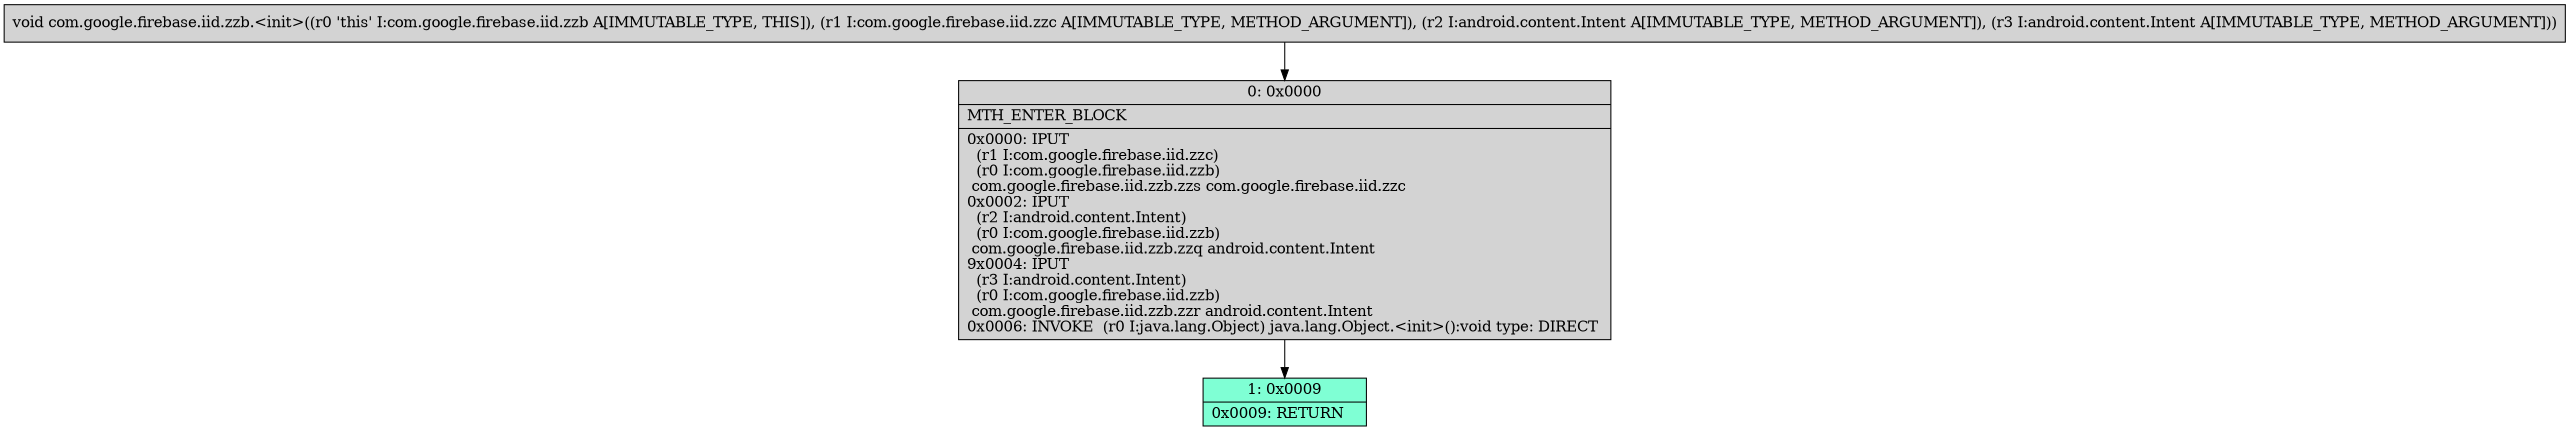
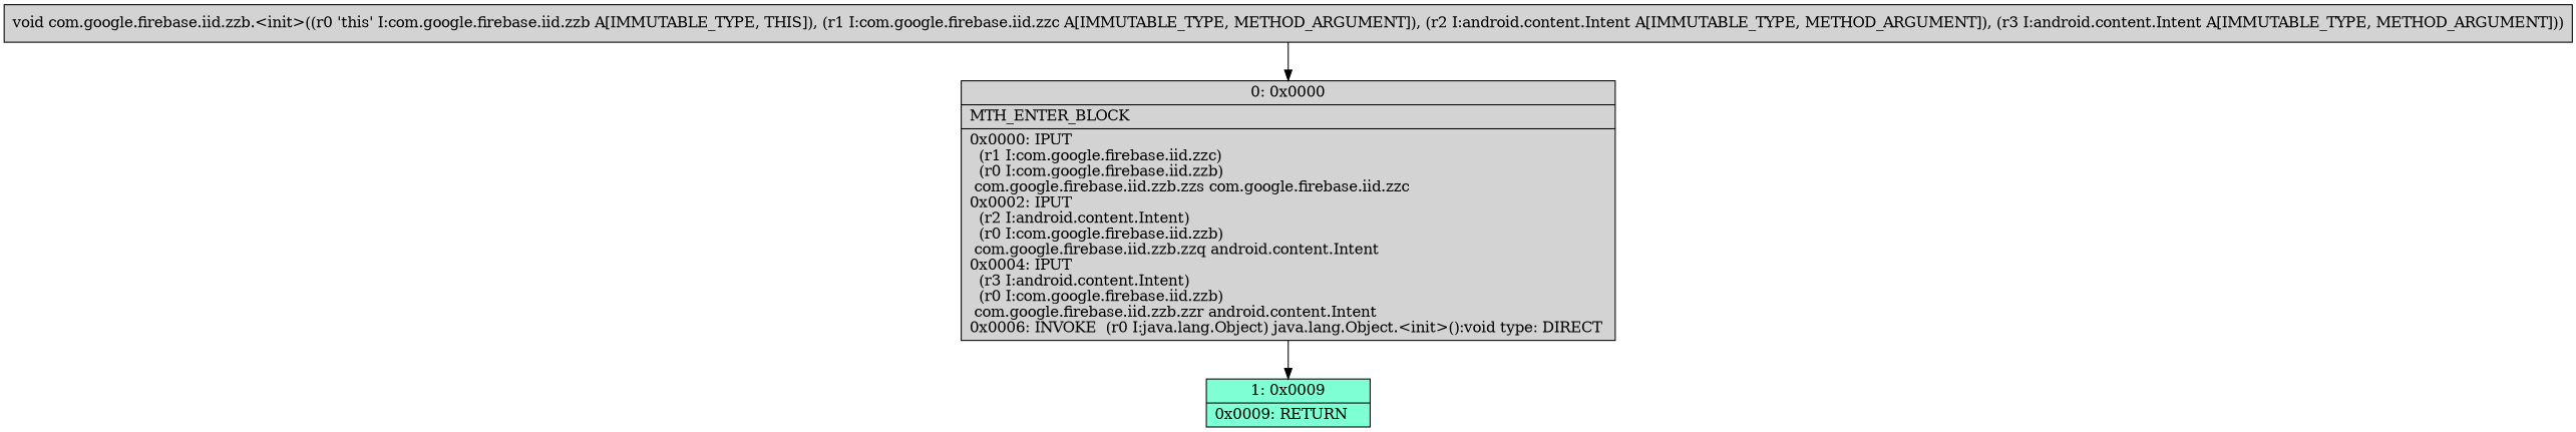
  digraph {
    node [shape=record style=filled fillcolor=lightgrey]
-   n1 [label="{0\:\ 0x0000|MTH_ENTER_BLOCK\l|0x0000: IPUT  \l  (r1 I:com.google.firebase.iid.zzc)\l  (r0 I:com.google.firebase.iid.zzb)\l com.google.firebase.iid.zzb.zzs com.google.firebase.iid.zzc \l0x0002: IPUT  \l  (r2 I:android.content.Intent)\l  (r0 I:com.google.firebase.iid.zzb)\l com.google.firebase.iid.zzb.zzq android.content.Intent \l9x0004: IPUT  \l  (r3 I:android.content.Intent)\l  (r0 I:com.google.firebase.iid.zzb)\l com.google.firebase.iid.zzb.zzr android.content.Intent \l0x0006: INVOKE  (r0 I:java.lang.Object) java.lang.Object.\<init\>():void type: DIRECT \l}"]
+   n1 [label="{0\:\ 0x0000|MTH_ENTER_BLOCK\l|0x0000: IPUT  \l  (r1 I:com.google.firebase.iid.zzc)\l  (r0 I:com.google.firebase.iid.zzb)\l com.google.firebase.iid.zzb.zzs com.google.firebase.iid.zzc \l0x0002: IPUT  \l  (r2 I:android.content.Intent)\l  (r0 I:com.google.firebase.iid.zzb)\l com.google.firebase.iid.zzb.zzq android.content.Intent \l0x0004: IPUT  \l  (r3 I:android.content.Intent)\l  (r0 I:com.google.firebase.iid.zzb)\l com.google.firebase.iid.zzb.zzr android.content.Intent \l0x0006: INVOKE  (r0 I:java.lang.Object) java.lang.Object.\<init\>():void type: DIRECT \l}"]
    n2 [label="{1\:\ 0x0009|0x0009: RETURN   \l}" fillcolor=aquamarine]
    n3 [label="{void com.google.firebase.iid.zzb.\<init\>((r0 'this' I:com.google.firebase.iid.zzb A[IMMUTABLE_TYPE, THIS]), (r1 I:com.google.firebase.iid.zzc A[IMMUTABLE_TYPE, METHOD_ARGUMENT]), (r2 I:android.content.Intent A[IMMUTABLE_TYPE, METHOD_ARGUMENT]), (r3 I:android.content.Intent A[IMMUTABLE_TYPE, METHOD_ARGUMENT])) }"]
    n1 -> n2
    n3 -> n1
  }
